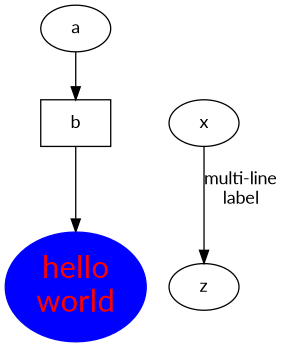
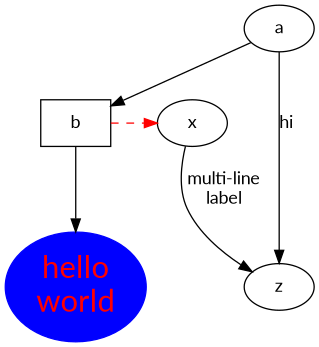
  digraph {
    fontname=Lato
    node [fontname=Lato]
    edge [fontname=Lato]
    b [shape=box]
    x
    n3 [color=blue fontcolor=red fontsize=24 label="hello\nworld" style=filled]
    z
    a
    subgraph sub_1 {
      rank=same
      b
      x
    }
+   b -> x [color=red style=dashed]
    b -> n3
    x -> z [label="multi-line\nlabel"]
    a -> b
+   a -> z [label=hi weight=100]
  }
